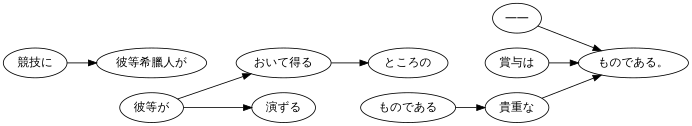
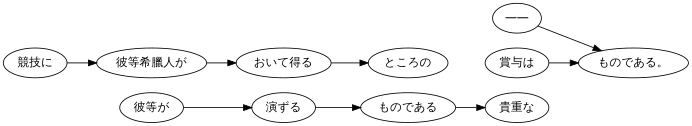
  digraph {
    fontname="DejaVu Serif"
    rankdir=LR
    node [fontname="DejaVu Serif"]
    edge [fontname="DejaVu Serif"]
    n1 [label="——"]
    n2 [label="ものである。"]
    n3 [label="彼等希臘人が"]
    n4 [label="おいて得る"]
    n5 [label="ところの"]
    n6 [label="競技に"]
    n7 [label="賞与は"]
    n8 [label="彼等が"]
    n9 [label="演ずる"]
    n10 [label="ものである"]
    n11 [label="貴重な"]
    n1 -> n2
-   n8 -> n4
+   n3 -> n4
    n4 -> n5
    n6 -> n3
    n7 -> n2
    n8 -> n9
+   n9 -> n10
    n10 -> n11
-   n11 -> n2
  }
